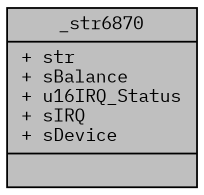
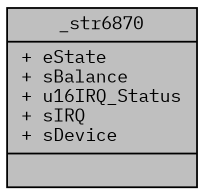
  digraph {
    fontname="IBM Plex Mono"
-   n1 [color=black fillcolor=grey75 fontcolor=black fontname="IBM Plex Mono" fontsize=10 height=0.2 label="{_str6870\n|+ str\l+ sBalance\l+ u16IRQ_Status\l+ sIRQ\l+ sDevice\l|}" shape=record style=filled width=0.4]
+   n1 [color=black fillcolor=grey75 fontcolor=black fontname="IBM Plex Mono" fontsize=10 height=0.2 label="{_str6870\n|+ eState\l+ sBalance\l+ u16IRQ_Status\l+ sIRQ\l+ sDevice\l|}" shape=record style=filled width=0.4]
  }
